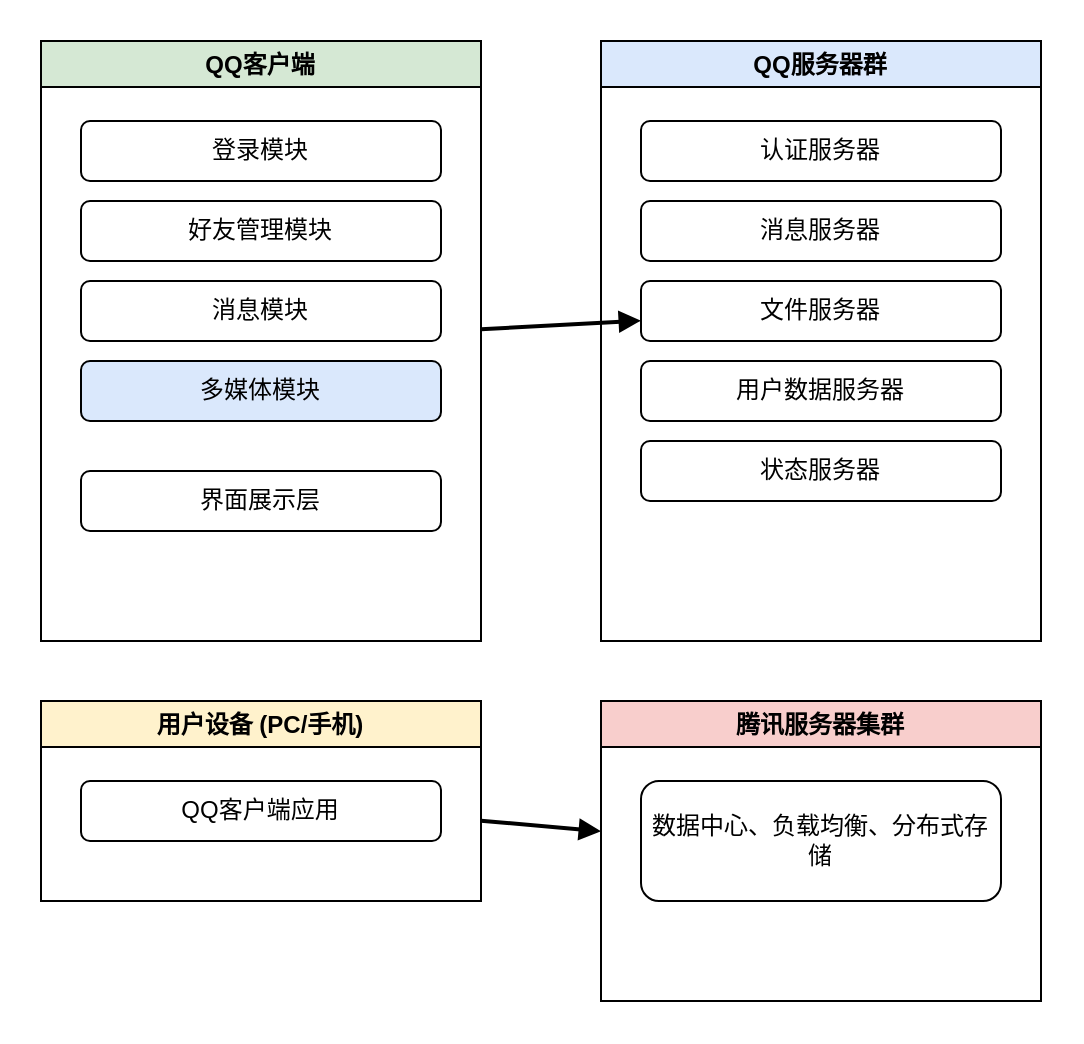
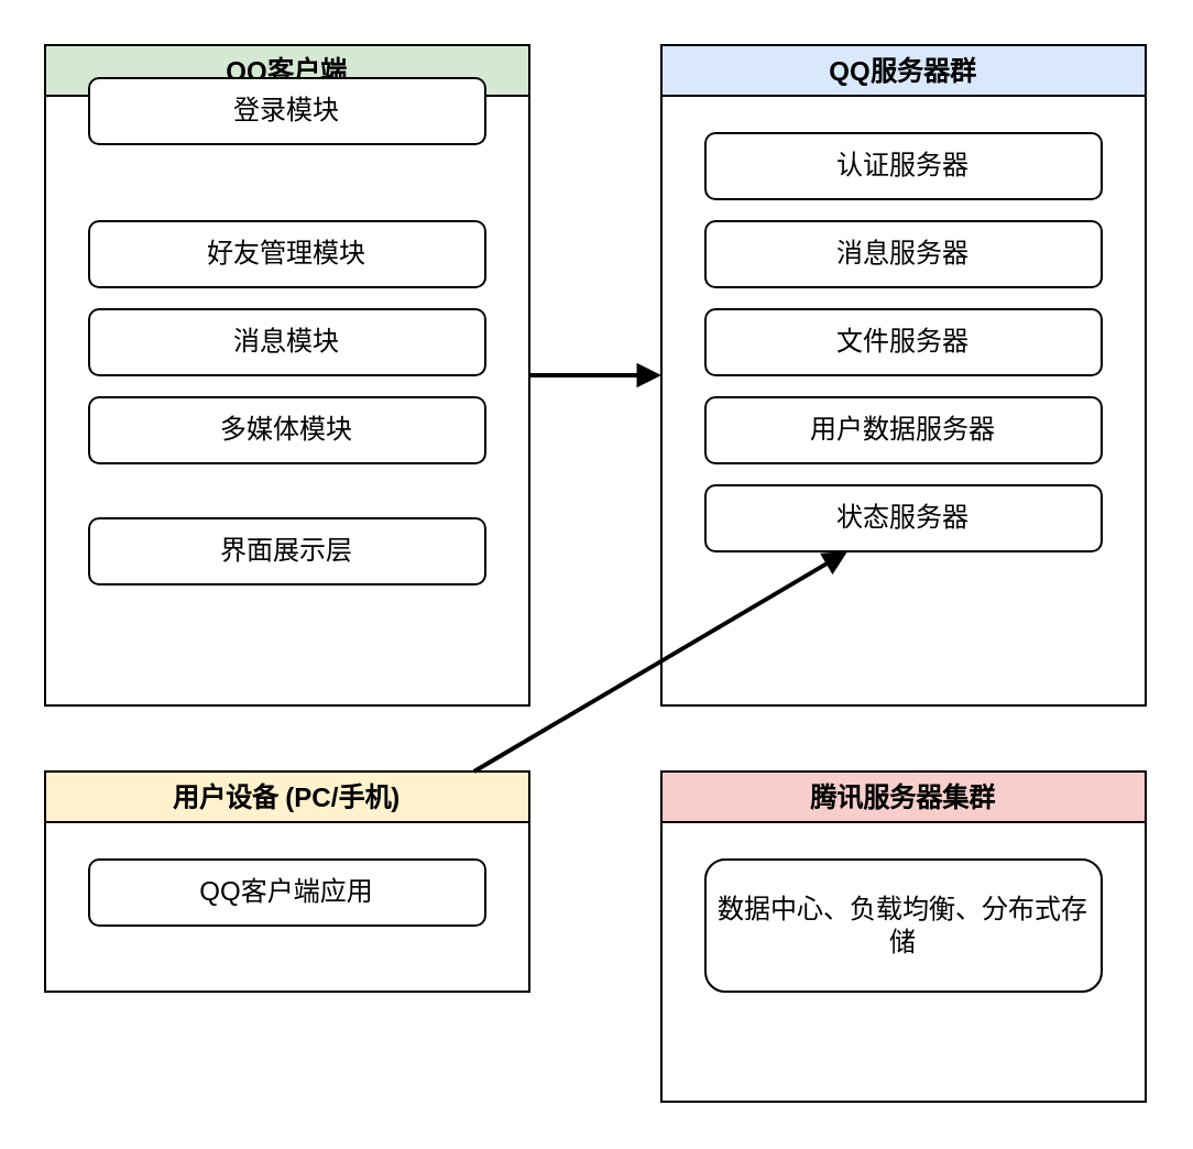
  <mxCell id="0" />
  <mxCell id="1" parent="0" />
  <mxCell id="2" value="QQ客户端" style="swimlane;fillColor=#d5e8d4;" vertex="1" parent="1"><mxGeometry x="20" y="20" width="220" height="300" as="geometry" /></mxCell>
- <mxCell id="3" value="登录模块" style="rounded=1;whiteSpace=wrap;html=1;fillColor=#ffffff;" vertex="1" parent="2"><mxGeometry x="20" y="40" width="180" height="30" as="geometry" /></mxCell>
+ <mxCell id="3" value="登录模块" style="rounded=1;whiteSpace=wrap;html=1;fillColor=#ffffff;" vertex="1" parent="2"><mxGeometry x="20" y="15" width="180" height="30" as="geometry" /></mxCell>
  <mxCell id="4" value="好友管理模块" style="rounded=1;whiteSpace=wrap;html=1;fillColor=#ffffff;" vertex="1" parent="2"><mxGeometry x="20" y="80" width="180" height="30" as="geometry" /></mxCell>
  <mxCell id="5" value="消息模块" style="rounded=1;whiteSpace=wrap;html=1;fillColor=#ffffff;" vertex="1" parent="2"><mxGeometry x="20" y="120" width="180" height="30" as="geometry" /></mxCell>
- <mxCell id="6" value="多媒体模块" style="rounded=1;whiteSpace=wrap;html=1;fillColor=#dae8fc;" vertex="1" parent="2"><mxGeometry x="20" y="160" width="180" height="30" as="geometry" /></mxCell>
+ <mxCell id="6" value="多媒体模块" style="rounded=1;whiteSpace=wrap;html=1;fillColor=#ffffff;" vertex="1" parent="2"><mxGeometry x="20" y="160" width="180" height="30" as="geometry" /></mxCell>
  <mxCell id="7" value="界面展示层" style="rounded=1;whiteSpace=wrap;html=1;fillColor=#ffffff;" vertex="1" parent="2"><mxGeometry x="20" y="215" width="180" height="30" as="geometry" /></mxCell>
  <mxCell id="8" value="QQ服务器群" style="swimlane;fillColor=#dae8fc;" vertex="1" parent="1"><mxGeometry x="300" y="20" width="220" height="300" as="geometry" /></mxCell>
  <mxCell id="9" value="认证服务器" style="rounded=1;whiteSpace=wrap;html=1;fillColor=#ffffff;" vertex="1" parent="8"><mxGeometry x="20" y="40" width="180" height="30" as="geometry" /></mxCell>
  <mxCell id="10" value="消息服务器" style="rounded=1;whiteSpace=wrap;html=1;fillColor=#ffffff;" vertex="1" parent="8"><mxGeometry x="20" y="80" width="180" height="30" as="geometry" /></mxCell>
  <mxCell id="11" value="文件服务器" style="rounded=1;whiteSpace=wrap;html=1;fillColor=#ffffff;" vertex="1" parent="8"><mxGeometry x="20" y="120" width="180" height="30" as="geometry" /></mxCell>
  <mxCell id="12" value="用户数据服务器" style="rounded=1;whiteSpace=wrap;html=1;fillColor=#ffffff;" vertex="1" parent="8"><mxGeometry x="20" y="160" width="180" height="30" as="geometry" /></mxCell>
  <mxCell id="13" value="状态服务器" style="rounded=1;whiteSpace=wrap;html=1;fillColor=#ffffff;" vertex="1" parent="8"><mxGeometry x="20" y="200" width="180" height="30" as="geometry" /></mxCell>
- <mxCell id="14" style="endArrow=block;strokeWidth=2;" edge="1" parent="1" source="2" target="11"><mxGeometry relative="1" as="geometry" /></mxCell>
+ <mxCell id="14" style="endArrow=block;strokeWidth=2;" edge="1" parent="1" source="2" target="8"><mxGeometry relative="1" as="geometry" /></mxCell>
  <mxCell id="15" value="用户设备 (PC/手机)" style="swimlane;fillColor=#fff2cc;" vertex="1" parent="1"><mxGeometry x="20" y="350" width="220" height="100" as="geometry" /></mxCell>
  <mxCell id="16" value="QQ客户端应用" style="rounded=1;whiteSpace=wrap;html=1;fillColor=#ffffff;" vertex="1" parent="15"><mxGeometry x="20" y="40" width="180" height="30" as="geometry" /></mxCell>
  <mxCell id="17" value="腾讯服务器集群" style="swimlane;fillColor=#f8cecc;" vertex="1" parent="1"><mxGeometry x="300" y="350" width="220" height="150" as="geometry" /></mxCell>
  <mxCell id="18" value="数据中心、负载均衡、分布式存储" style="rounded=1;whiteSpace=wrap;html=1;fillColor=#ffffff;" vertex="1" parent="17"><mxGeometry x="20" y="40" width="180" height="60" as="geometry" /></mxCell>
- <mxCell id="19" style="endArrow=block;strokeWidth=2;" edge="1" parent="1" source="15" target="17"><mxGeometry relative="1" as="geometry" /></mxCell>
+ <mxCell id="19" style="endArrow=block;strokeWidth=2;" edge="1" parent="1" source="15" target="13"><mxGeometry relative="1" as="geometry" /></mxCell>
